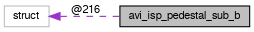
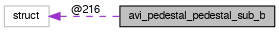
  digraph {
    rankdir=LR
    node [fontname=FreeSans fontsize=10 shape=record style=filled]
-   n1 [color=black fillcolor=grey75 fontcolor=black height=0.2 label=avi_isp_pedestal_sub_b width=0.4]
+   n1 [color=black fillcolor=grey75 fontcolor=black height=0.2 label=avi_pedestal_pedestal_sub_b width=0.4]
    n2 [color=grey75 fillcolor=white height=0.2 label=struct width=0.4]
    n2 -> n1 [color=darkorchid3 dir=back fontname=FreeSans fontsize=10 label=" @216" labelfontname=FreeSans labelfontsize=10 style=dashed]
  }
